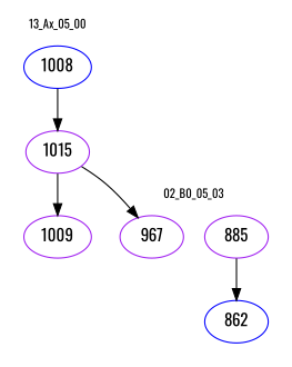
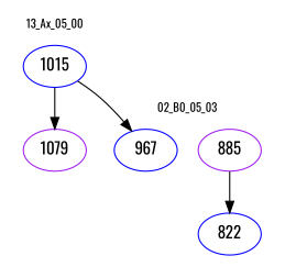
  digraph {
    fontname=Oswald
    node [color=purple fontname=Oswald]
    edge [color=black fontname=Oswald]
-   n1 [color=blue label=1008]
-   n2 [label=1009]
-   n3 [label=1015]
+   n2 [label=1079]
+   n3 [color=blue label=1015]
    n4 [label=885]
-   n5 [color=blue label=862]
-   n6 [label=967]
+   n5 [color=blue label=822]
+   n6 [color=blue label=967]
    subgraph cluster_1 {
      color=white
      fontsize=10
      label="13_Ax_05_00"
-     n1
      n2
      n3
    }
    subgraph cluster_2 {
      color=white
      fontsize=10
      label="02_B0_05_03"
      n4
      n5
      n6
    }
-   n1 -> n3
    n3 -> n2
    n3 -> n6
    n4 -> n5
  }
